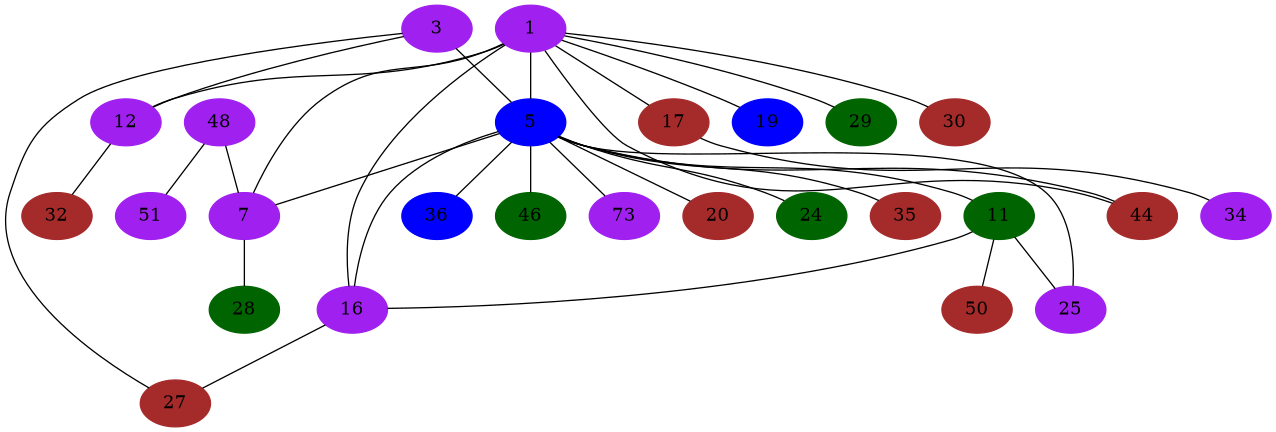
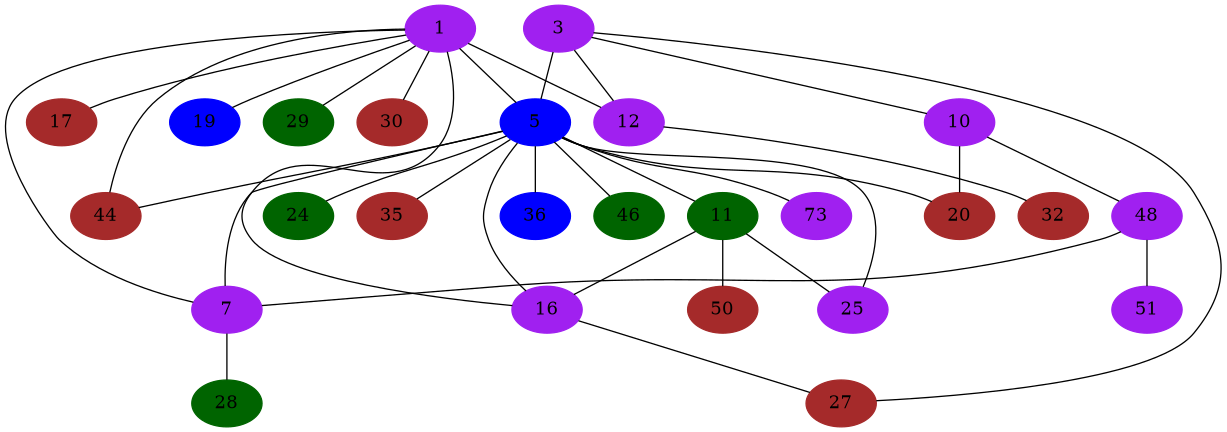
  graph {
    node [color=purple style=filled]
    1 [super="+41+52+2"]
    5 [color=blue super="+8"]
    7
    16 [super="+40+43"]
    17 [color=brown]
    19 [color=blue super="+23+45"]
    29 [color=darkgreen]
    30 [color=brown]
    44 [color=brown]
    12 [super="+31"]
    3 [super="+9+14+15"]
+   10 [super="+21"]
    27 [color=brown]
    11 [color=darkgreen]
    n15 [label=73]
    20 [color=brown super="+26"]
    24 [color=darkgreen]
    25 [super="+37+54"]
    35 [color=brown]
    36 [color=blue]
    46 [color=darkgreen]
    28 [color=darkgreen super="+38"]
-   34
    48
    32 [color=brown]
    50 [color=brown]
    51
    1 -- 5 [weight=2]
    1 -- 7
    1 -- 16
    1 -- 17
    1 -- 19
    1 -- 29
    1 -- 30
    1 -- 44
    1 -- 12 [weight=3]
    5 -- 7
    5 -- 16
    5 -- 44
    5 -- 11
    5 -- n15
    5 -- 20 [weight=2]
    5 -- 24
    5 -- 25
    5 -- 35
    5 -- 36
    5 -- 46
    7 -- 28
    16 -- 27
-   17 -- 34
    12 -- 32
    3 -- 5 [weight=3]
    3 -- 12
+   3 -- 10
    3 -- 27
+   10 -- 20
+   10 -- 48
    11 -- 16
    11 -- 25
    11 -- 50
    48 -- 7
    48 -- 51
  }
